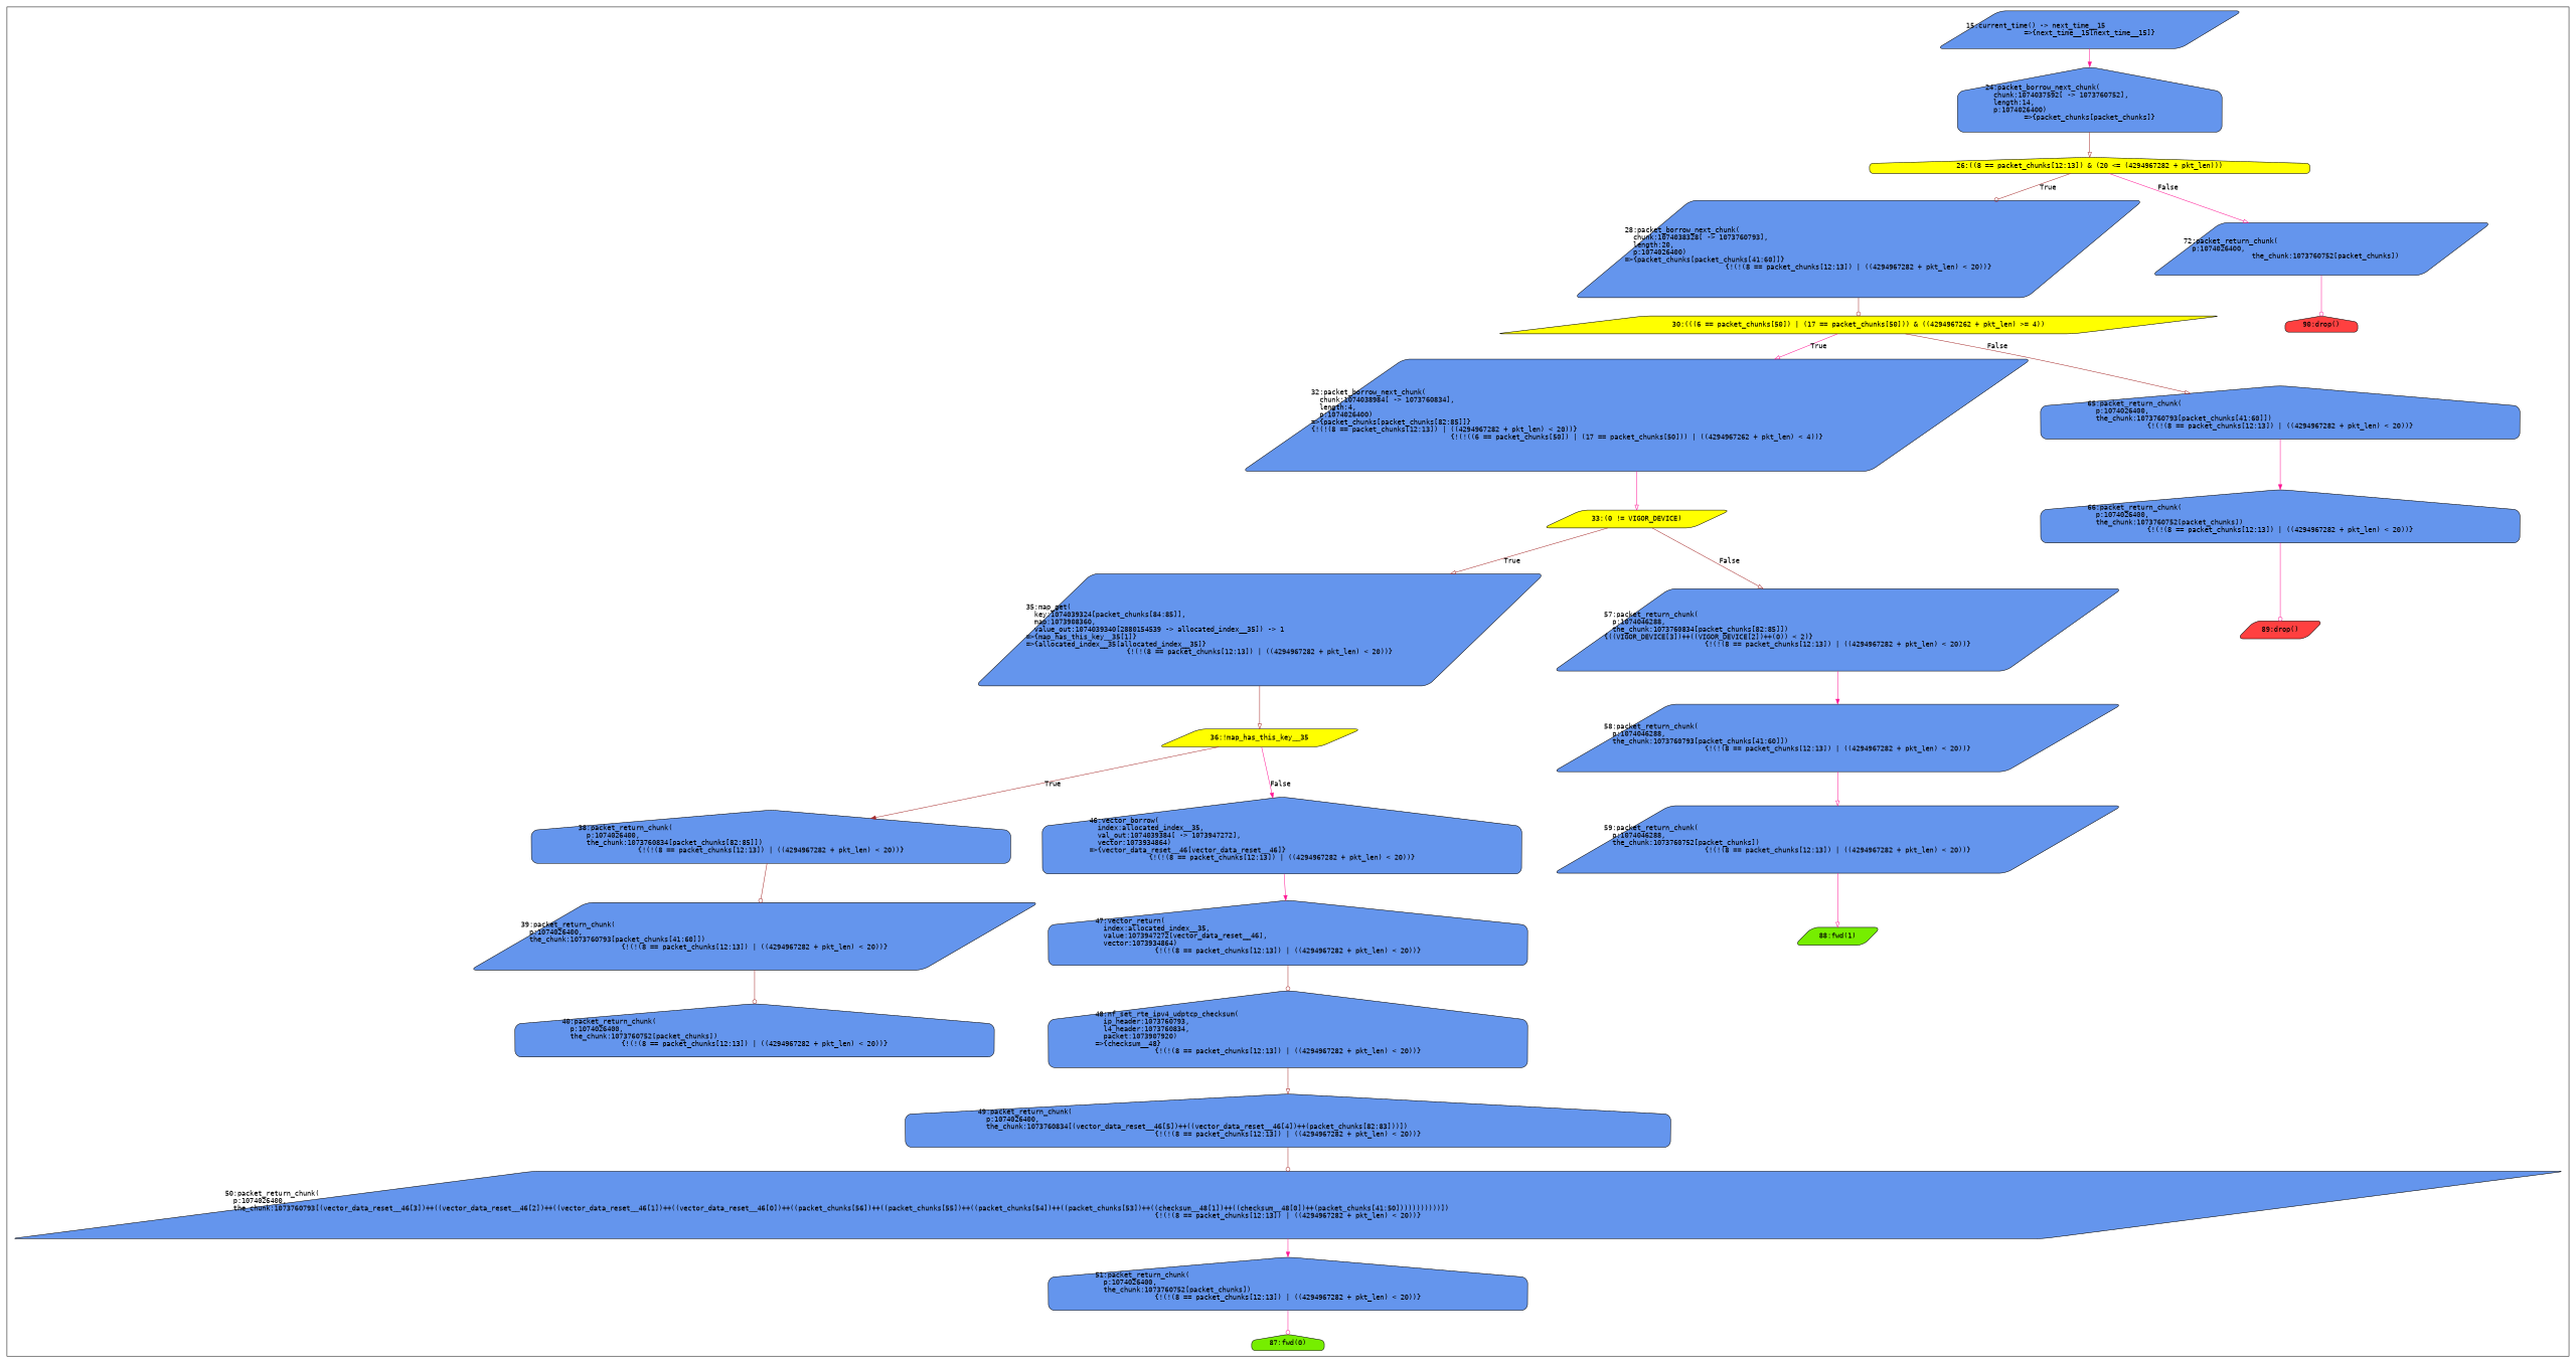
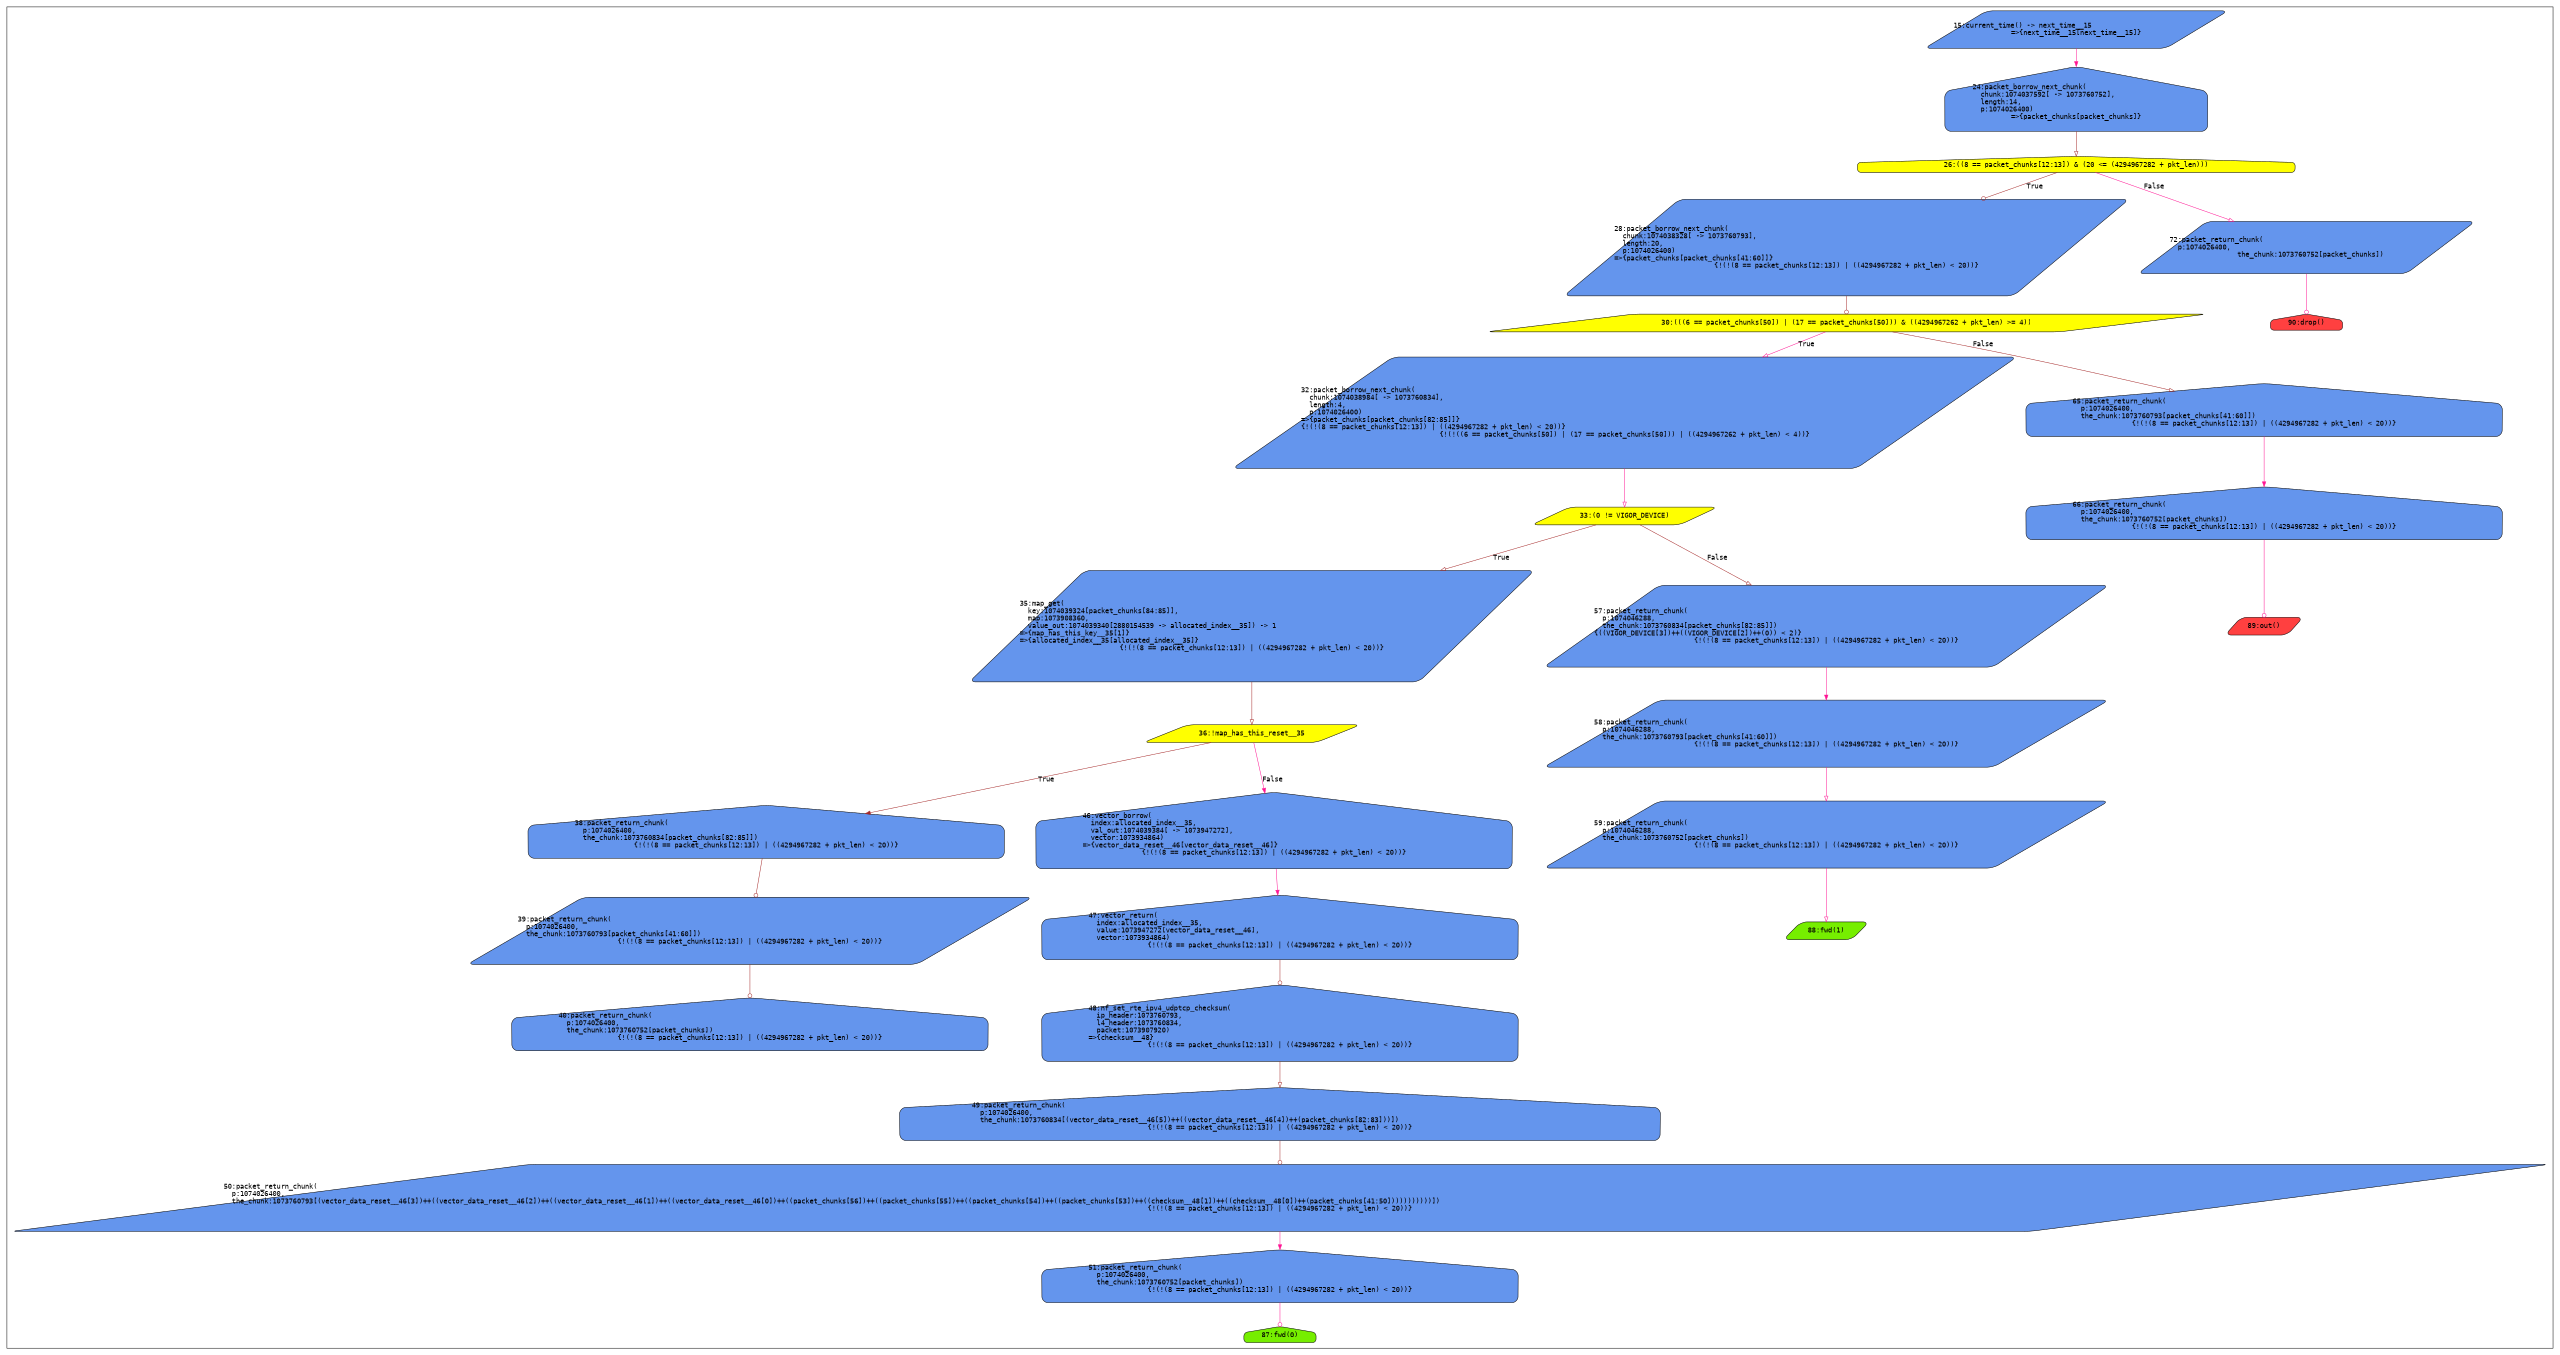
  digraph {
    fontname="DejaVu Sans Mono"
    node [border=0 color=black fillcolor=cornflowerblue fontname="DejaVu Sans Mono" shape=parallelogram style="rounded,filled"]
    edge [arrowhead=onormal color=deeppink fontname="DejaVu Sans Mono"]
    n1 [label="40:packet_return_chunk(\l  p:1074026400,\l  the_chunk:1073760752[packet_chunks])\l{!(!(8 == packet_chunks[12:13]) | ((4294967282 + pkt_len) < 20))}" shape=house]
    n2 [label="39:packet_return_chunk(\l  p:1074026400,\l  the_chunk:1073760793[packet_chunks[41:60]])\l{!(!(8 == packet_chunks[12:13]) | ((4294967282 + pkt_len) < 20))}"]
    n3 [label="38:packet_return_chunk(\l  p:1074026400,\l  the_chunk:1073760834[packet_chunks[82:85]])\l{!(!(8 == packet_chunks[12:13]) | ((4294967282 + pkt_len) < 20))}" shape=house]
    n4 [fillcolor=chartreuse2 label="87:fwd(0)" shape=house]
    n5 [label="51:packet_return_chunk(\l  p:1074026400,\l  the_chunk:1073760752[packet_chunks])\l{!(!(8 == packet_chunks[12:13]) | ((4294967282 + pkt_len) < 20))}" shape=house]
    n6 [label="50:packet_return_chunk(\l  p:1074026400,\l  the_chunk:1073760793[(vector_data_reset__46[3])++((vector_data_reset__46[2])++((vector_data_reset__46[1])++((vector_data_reset__46[0])++((packet_chunks[56])++((packet_chunks[55])++((packet_chunks[54])++((packet_chunks[53])++((checksum__48[1])++((checksum__48[0])++(packet_chunks[41:50]))))))))))])\l{!(!(8 == packet_chunks[12:13]) | ((4294967282 + pkt_len) < 20))}"]
    n7 [label="49:packet_return_chunk(\l  p:1074026400,\l  the_chunk:1073760834[(vector_data_reset__46[5])++((vector_data_reset__46[4])++(packet_chunks[82:83]))])\l{!(!(8 == packet_chunks[12:13]) | ((4294967282 + pkt_len) < 20))}" shape=house]
    n8 [label="48:nf_set_rte_ipv4_udptcp_checksum(\l  ip_header:1073760793,\l  l4_header:1073760834,\l  packet:1073907920)\l=>{checksum__48}\l{!(!(8 == packet_chunks[12:13]) | ((4294967282 + pkt_len) < 20))}" shape=house]
    n9 [label="47:vector_return(\l  index:allocated_index__35,\l  value:1073947272[vector_data_reset__46],\l  vector:1073934864)\l{!(!(8 == packet_chunks[12:13]) | ((4294967282 + pkt_len) < 20))}" shape=house]
    n10 [label="46:vector_borrow(\l  index:allocated_index__35,\l  val_out:1074039384[ -> 1073947272],\l  vector:1073934864)\l=>{vector_data_reset__46[vector_data_reset__46]}\l{!(!(8 == packet_chunks[12:13]) | ((4294967282 + pkt_len) < 20))}" shape=house]
-   n11 [fillcolor=yellow label="36:!map_has_this_key__35"]
+   n11 [fillcolor=yellow label="36:!map_has_this_reset__35"]
    n12 [label="35:map_get(\l  key:1074039324[packet_chunks[84:85]],\l  map:1073908360,\l  value_out:1074039340[2880154539 -> allocated_index__35]) -> 1\l=>{map_has_this_key__35[1]}\l=>{allocated_index__35[allocated_index__35]}\l{!(!(8 == packet_chunks[12:13]) | ((4294967282 + pkt_len) < 20))}"]
    n13 [fillcolor=chartreuse2 label="88:fwd(1)"]
    n14 [label="59:packet_return_chunk(\l  p:1074046288,\l  the_chunk:1073760752[packet_chunks])\l{!(!(8 == packet_chunks[12:13]) | ((4294967282 + pkt_len) < 20))}"]
    n15 [label="58:packet_return_chunk(\l  p:1074046288,\l  the_chunk:1073760793[packet_chunks[41:60]])\l{!(!(8 == packet_chunks[12:13]) | ((4294967282 + pkt_len) < 20))}"]
    n16 [label="57:packet_return_chunk(\l  p:1074046288,\l  the_chunk:1073760834[packet_chunks[82:85]])\l{((VIGOR_DEVICE[3])++((VIGOR_DEVICE[2])++(0)) < 2)}\l{!(!(8 == packet_chunks[12:13]) | ((4294967282 + pkt_len) < 20))}"]
    n17 [fillcolor=yellow label="33:(0 != VIGOR_DEVICE)"]
    n18 [label="32:packet_borrow_next_chunk(\l  chunk:1074038984[ -> 1073760834],\l  length:4,\l  p:1074026400)\l=>{packet_chunks[packet_chunks[82:85]]}\l{!(!(8 == packet_chunks[12:13]) | ((4294967282 + pkt_len) < 20))}\l{!(!((6 == packet_chunks[50]) | (17 == packet_chunks[50])) | ((4294967262 + pkt_len) < 4))}"]
-   n19 [fillcolor=brown1 label="89:drop()"]
+   n19 [fillcolor=brown1 label="89:out()"]
    n20 [label="66:packet_return_chunk(\l  p:1074026400,\l  the_chunk:1073760752[packet_chunks])\l{!(!(8 == packet_chunks[12:13]) | ((4294967282 + pkt_len) < 20))}" shape=house]
    n21 [label="65:packet_return_chunk(\l  p:1074026400,\l  the_chunk:1073760793[packet_chunks[41:60]])\l{!(!(8 == packet_chunks[12:13]) | ((4294967282 + pkt_len) < 20))}" shape=house]
    n22 [fillcolor=yellow label="30:(((6 == packet_chunks[50]) | (17 == packet_chunks[50])) & ((4294967262 + pkt_len) >= 4))"]
    n23 [label="28:packet_borrow_next_chunk(\l  chunk:1074038328[ -> 1073760793],\l  length:20,\l  p:1074026400)\l=>{packet_chunks[packet_chunks[41:60]]}\l{!(!(8 == packet_chunks[12:13]) | ((4294967282 + pkt_len) < 20))}"]
    n24 [fillcolor=brown1 label="90:drop()" shape=house]
    n25 [label="72:packet_return_chunk(\l  p:1074026400,\l  the_chunk:1073760752[packet_chunks])"]
    n26 [fillcolor=yellow label="26:((8 == packet_chunks[12:13]) & (20 <= (4294967282 + pkt_len)))" shape=house]
    n27 [label="24:packet_borrow_next_chunk(\l  chunk:1074037592[ -> 1073760752],\l  length:14,\l  p:1074026400)\l=>{packet_chunks[packet_chunks]}" shape=house]
    n28 [label="15:current_time() -> next_time__15\l=>{next_time__15[next_time__15]}"]
    subgraph cluster_1 {
      n1
      n2
      n3
      n4
      n5
      n6
      n7
      n8
      n9
      n10
      n11
      n12
      n13
      n14
      n15
      n16
      n17
      n18
      n19
      n20
      n21
      n22
      n23
      n24
      n25
      n26
      n27
      n28
    }
    n2 -> n1 [arrowhead=odot color=brown]
    n3 -> n2 [arrowhead=odot color=brown]
    n5 -> n4 [arrowhead=odot]
    n6 -> n5 [arrowhead=normal]
    n7 -> n6 [arrowhead=odot color=brown]
    n8 -> n7 [color=brown]
    n9 -> n8 [arrowhead=odot color=brown]
    n10 -> n9 [arrowhead=normal]
    n11 -> n3 [arrowhead=normal color=brown label=True]
    n11 -> n10 [arrowhead=normal label=False]
    n12 -> n11 [color=brown]
    n14 -> n13
    n15 -> n14
    n16 -> n15 [arrowhead=normal]
    n17 -> n12 [color=brown label=True]
    n17 -> n16 [color=brown label=False]
    n18 -> n17
    n20 -> n19 [arrowhead=odot]
    n21 -> n20 [arrowhead=normal]
    n22 -> n18 [label=True]
    n22 -> n21 [color=brown label=False]
    n23 -> n22 [arrowhead=odot color=brown]
    n25 -> n24 [arrowhead=odot]
    n26 -> n23 [arrowhead=odot color=brown label=True]
    n26 -> n25 [label=False]
    n27 -> n26 [color=brown]
    n28 -> n27 [arrowhead=normal]
  }
